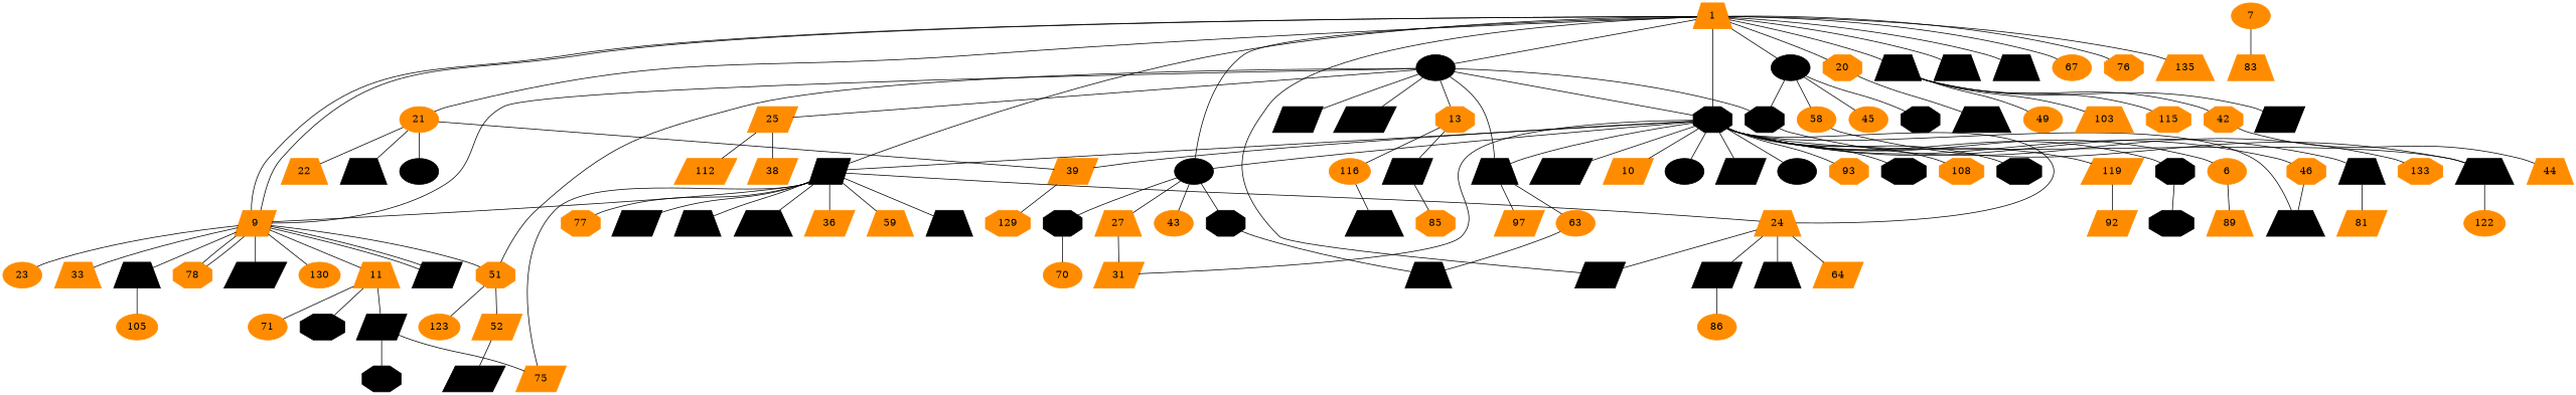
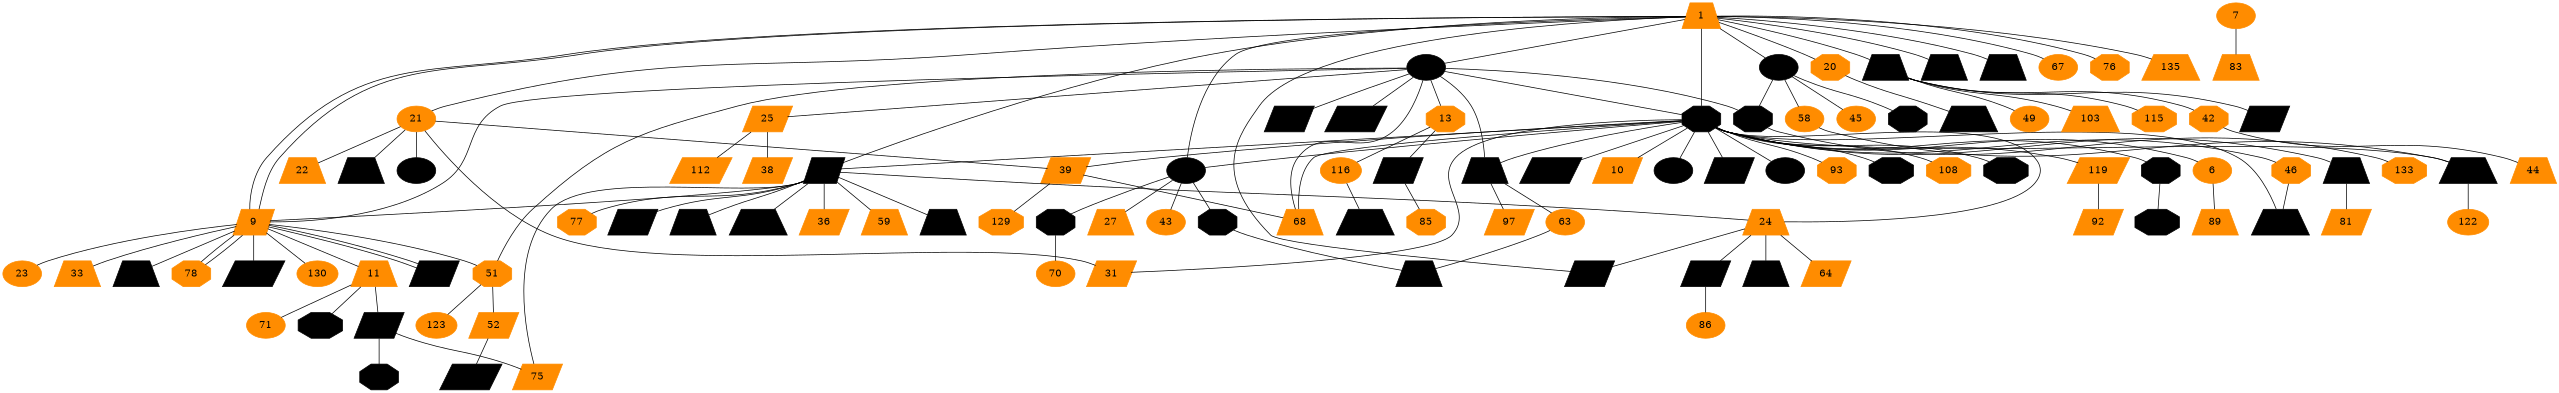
  graph {
    node [color=darkorange shape=trapezium style=filled]
    1 [super="+18"]
    2 [color=black shape=ellipse super="+12"]
    3 [color=black shape=octagon super="+5"]
    8 [color=black shape=parallelogram super="+30"]
    9 [shape=parallelogram super="+16"]
    15 [color=black shape=ellipse super="+29"]
    20 [shape=octagon]
    21 [shape=ellipse super="+95"]
    26 [color=black super="+69"]
    28 [color=black]
    32 [color=black shape=ellipse super="+33"]
    35 [color=black shape=parallelogram super="+120"]
    40 [color=black]
    67 [shape=ellipse]
    76 [shape=octagon]
    135
    13 [shape=octagon]
    17 [color=black]
    25 [shape=parallelogram super="+111"]
    37 [color=black shape=octagon]
    51 [shape=octagon]
+   68
    88 [color=black shape=parallelogram]
    102 [color=black shape=parallelogram]
    4 [color=black shape=octagon]
    6 [shape=ellipse super="+96"]
    10 [shape=parallelogram]
    24 [super="+54"]
    31 [shape=parallelogram super="+60"]
    39 [shape=parallelogram super="+72"]
    46 [shape=octagon]
    53 [color=black shape=ellipse]
    56 [color=black shape=parallelogram]
    57 [color=black shape=ellipse]
    62 [color=black]
    93 [shape=octagon]
    100 [color=black super="+118"]
    104 [color=black shape=octagon]
    108 [shape=octagon]
    113 [color=black shape=octagon]
    119 [shape=parallelogram]
    128 [color=black]
    132 [color=black shape=parallelogram]
    7 [shape=ellipse super="+117"]
    83
    36 [shape=parallelogram]
    59
    61 [color=black]
    75 [shape=parallelogram]
    77 [shape=octagon]
    80 [color=black shape=parallelogram super="+98"]
    84 [color=black]
    106 [color=black]
    11 [super="+19"]
    14 [color=black shape=parallelogram]
    23 [shape=ellipse]
    n57 [label=33]
    74 [color=black]
    78 [shape=octagon]
    101 [color=black shape=parallelogram]
    130 [shape=ellipse]
    27
    41 [color=black shape=octagon super="+125"]
    43 [shape=ellipse]
    50 [color=black shape=octagon super="+121"]
    124 [color=black]
    22 [super="+127"]
    55 [color=black]
    99 [color=black shape=ellipse]
    42 [shape=octagon]
    47 [color=black shape=parallelogram]
    49 [shape=ellipse]
    103
    115 [shape=octagon]
    58 [shape=ellipse super="+82"]
    45 [shape=ellipse]
    48 [color=black shape=octagon]
    92 [shape=parallelogram]
    79 [color=black shape=parallelogram]
    116 [shape=ellipse]
    63 [shape=ellipse super="+87"]
    97 [shape=parallelogram]
    38 [shape=parallelogram super="+107"]
    112 [shape=parallelogram]
    133 [shape=octagon]
    52 [shape=parallelogram]
    123 [shape=ellipse]
    114 [color=black shape=octagon]
    89
    34 [color=black super="+91"]
    64 [shape=parallelogram]
    66 [color=black shape=parallelogram]
    129 [shape=octagon]
    81 [shape=parallelogram]
    122 [shape=ellipse]
    65 [color=black shape=parallelogram super="+109"]
    71 [shape=ellipse super="+110"]
    134 [color=black shape=octagon]
-   105 [shape=ellipse]
    90 [color=black shape=octagon]
    85 [shape=octagon]
    126 [color=black]
    94 [color=black]
    70 [shape=ellipse]
    86 [shape=ellipse]
    44
    131 [color=black shape=parallelogram]
    1 -- 2 [weight=2]
    1 -- 3
    1 -- 8
    1 -- 9
    1 -- 9
    1 -- 15
    1 -- 20
    1 -- 21
    1 -- 26
    1 -- 28
    1 -- 32
    1 -- 35
    1 -- 40
    1 -- 67
    1 -- 76
    1 -- 135
    2 -- 3
    2 -- 9
    2 -- 13
    2 -- 17
    2 -- 25
    2 -- 37
    2 -- 51
+   2 -- 68
    2 -- 88
    2 -- 102
    3 -- 8
    3 -- 15
    3 -- 17
+   3 -- 68
    3 -- 4
    3 -- 6
    3 -- 10
    3 -- 24 [weight=2]
    3 -- 31
    3 -- 39
    3 -- 46
    3 -- 53
    3 -- 56
    3 -- 57
    3 -- 62
    3 -- 93
    3 -- 100
    3 -- 104
    3 -- 108
    3 -- 113
    3 -- 119
    3 -- 128
    3 -- 132
    8 -- 9
    8 -- 24
    8 -- 36
    8 -- 59
    8 -- 61
    8 -- 75
    8 -- 77
    8 -- 80
    8 -- 84
    8 -- 106
    9 -- 51
    9 -- 11
    9 -- 14
    9 -- 14
    9 -- 23
    9 -- n57
    9 -- 74
    9 -- 78
    9 -- 78
    9 -- 101
    9 -- 130
    15 -- 27
    15 -- 41
    15 -- 43
    15 -- 50
    20 -- 124
-   27 -- 31
+   21 -- 31
    21 -- 39
    21 -- 22
    21 -- 55
    21 -- 99
    26 -- 42
    26 -- 47
    26 -- 49
    26 -- 103
    26 -- 115
    32 -- 37
    32 -- 58
    32 -- 45
    32 -- 48
    13 -- 79
    13 -- 116
    17 -- 63
    17 -- 97
    25 -- 38
    25 -- 112
    37 -- 133
    51 -- 52
    51 -- 123
    4 -- 114
    6 -- 89
    24 -- 35
    24 -- 34
    24 -- 64
    24 -- 66
+   39 -- 68
    39 -- 129
    46 -- 128
    62 -- 81
    100 -- 122
    119 -- 92
    7 -- 83
    11 -- 65
    11 -- 71
    11 -- 134
-   74 -- 105
    41 -- 94
    50 -- 70
    42 -- 44
    58 -- 100 [weight=2]
    79 -- 85
    116 -- 126
    63 -- 94
    52 -- 131
    66 -- 86
    65 -- 75
    65 -- 90
  }
